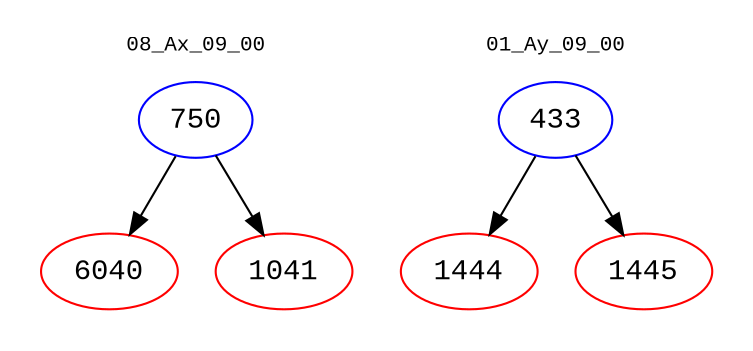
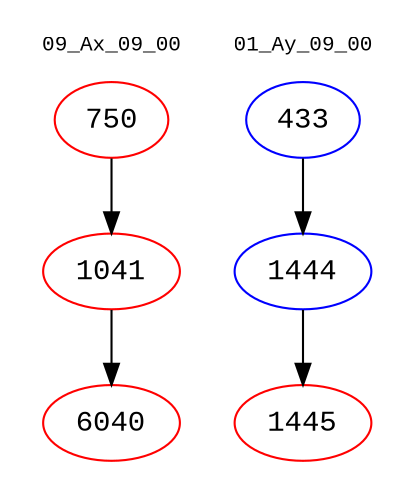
  digraph {
    fontname="Liberation Mono"
    node [color=red fontname="Liberation Mono"]
    edge [color=black fontname="Liberation Mono"]
-   n1 [color=blue label=750]
+   n1 [label=750]
    n2 [label=6040]
    n3 [label=1041]
    n4 [color=blue label=433]
-   n5 [label=1444]
+   n5 [color=blue label=1444]
    n6 [label=1445]
    subgraph cluster_1 {
      color=white
      fontsize=10
-     label="08_Ax_09_00"
+     label="09_Ax_09_00"
      n1
      n2
      n3
    }
    subgraph cluster_2 {
      color=white
      fontsize=10
      label="01_Ay_09_00"
      n4
      n5
      n6
    }
-   n1 -> n2
+   n3 -> n2
    n1 -> n3
    n4 -> n5
-   n4 -> n6
+   n5 -> n6
  }
